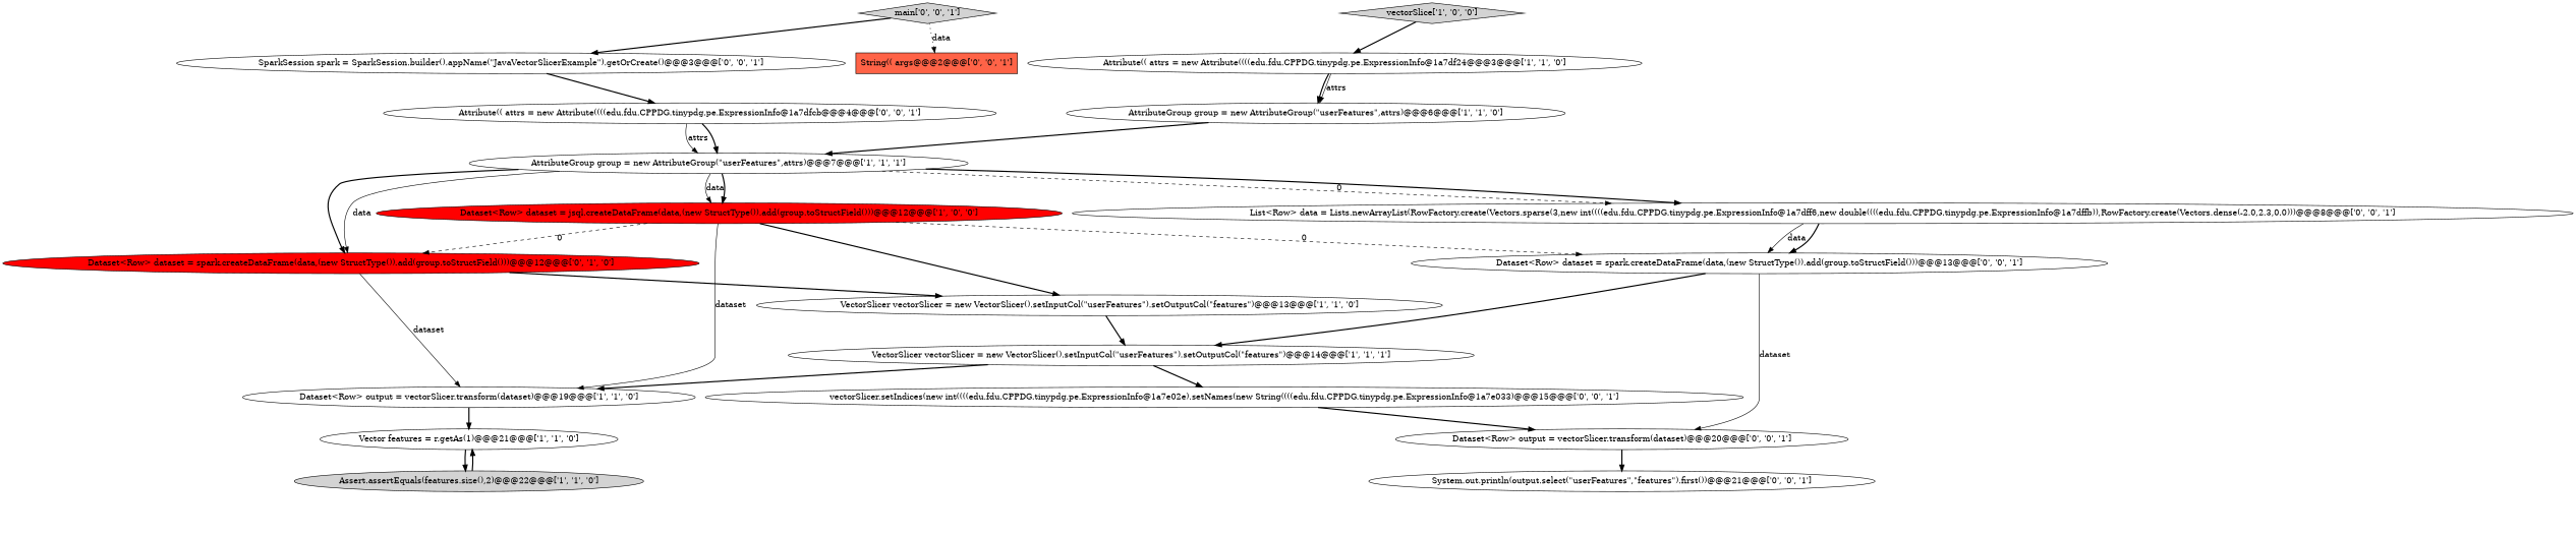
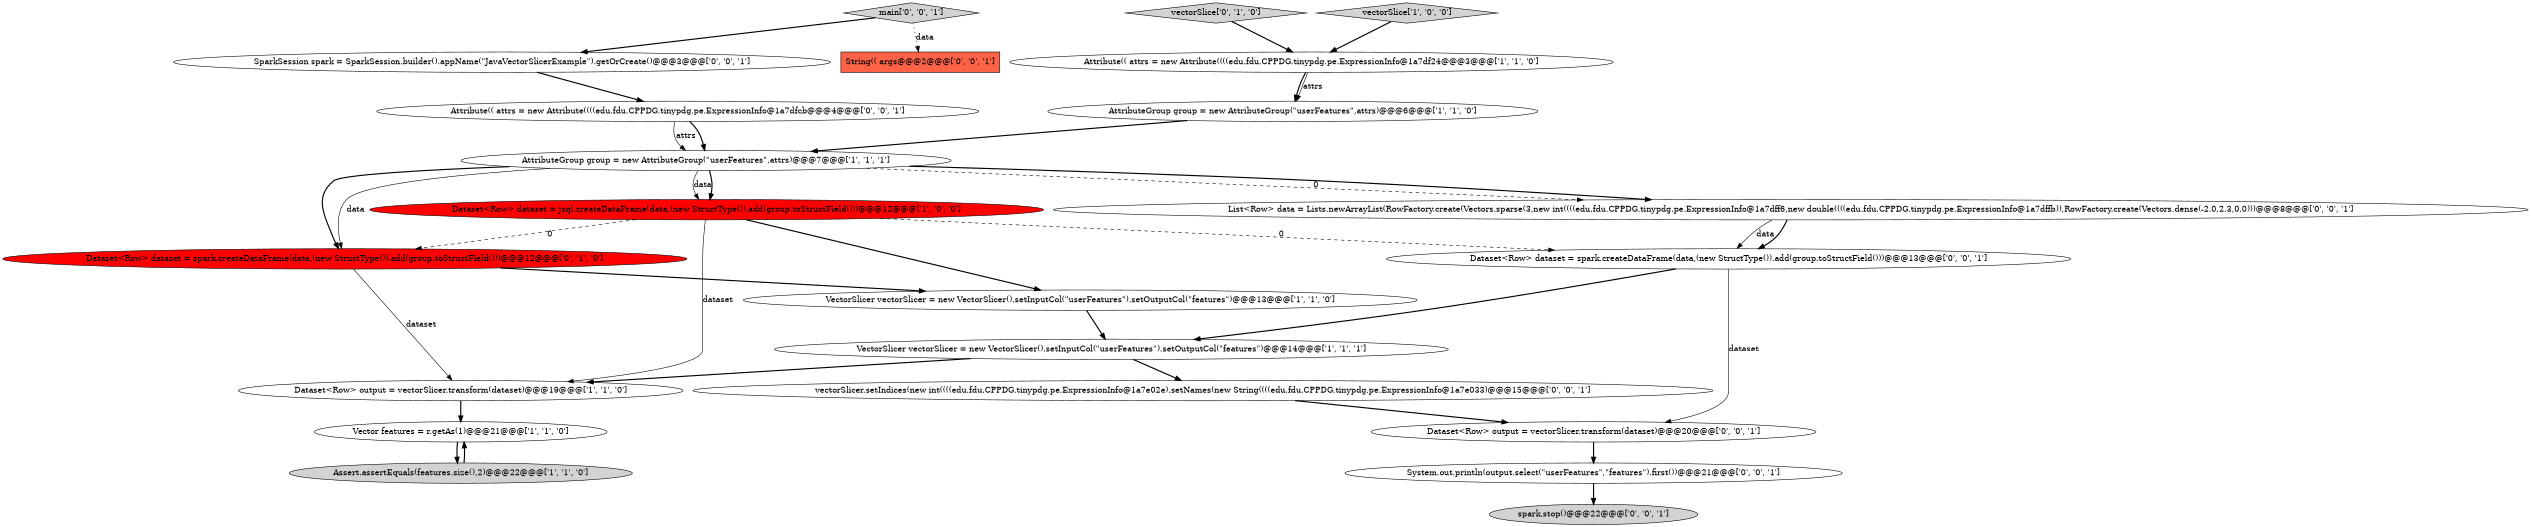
  digraph {
    node [fillcolor=white shape=ellipse style=filled]
    edge [style=bold]
    n1 [label="Vector features = r.getAs(1)@@@21@@@['1', '1', '0']"]
    n2 [fillcolor=lightgray label="Assert.assertEquals(features.size(),2)@@@22@@@['1', '1', '0']"]
    n3 [label="SparkSession spark = SparkSession.builder().appName(\"JavaVectorSlicerExample\").getOrCreate()@@@3@@@['0', '0', '1']"]
    n4 [label="Attribute(( attrs = new Attribute((((edu.fdu.CPPDG.tinypdg.pe.ExpressionInfo@1a7dfcb@@@4@@@['0', '0', '1']"]
    n5 [label="AttributeGroup group = new AttributeGroup(\"userFeatures\",attrs)@@@7@@@['1', '1', '1']"]
    n6 [label="vectorSlicer.setIndices(new int((((edu.fdu.CPPDG.tinypdg.pe.ExpressionInfo@1a7e02e).setNames(new String((((edu.fdu.CPPDG.tinypdg.pe.ExpressionInfo@1a7e033)@@@15@@@['0', '0', '1']"]
    n7 [label="Dataset<Row> output = vectorSlicer.transform(dataset)@@@20@@@['0', '0', '1']"]
    n8 [label="System.out.println(output.select(\"userFeatures\",\"features\").first())@@@21@@@['0', '0', '1']"]
    n9 [label="AttributeGroup group = new AttributeGroup(\"userFeatures\",attrs)@@@6@@@['1', '1', '0']"]
    n10 [label="List<Row> data = Lists.newArrayList(RowFactory.create(Vectors.sparse(3,new int((((edu.fdu.CPPDG.tinypdg.pe.ExpressionInfo@1a7dff6,new double((((edu.fdu.CPPDG.tinypdg.pe.ExpressionInfo@1a7dffb)),RowFactory.create(Vectors.dense(-2.0,2.3,0.0)))@@@8@@@['0', '0', '1']"]
    n11 [fillcolor=red label="Dataset<Row> dataset = spark.createDataFrame(data,(new StructType()).add(group.toStructField()))@@@12@@@['0', '1', '0']"]
    n12 [fillcolor=red label="Dataset<Row> dataset = jsql.createDataFrame(data,(new StructType()).add(group.toStructField()))@@@12@@@['1', '0', '0']"]
+   n13 [fillcolor=lightgray label="vectorSlice['0', '1', '0']" shape=diamond]
    n14 [label="Attribute(( attrs = new Attribute((((edu.fdu.CPPDG.tinypdg.pe.ExpressionInfo@1a7df24@@@3@@@['1', '1', '0']"]
    n15 [label="Dataset<Row> output = vectorSlicer.transform(dataset)@@@19@@@['1', '1', '0']"]
    n16 [fillcolor=tomato label="String(( args@@@2@@@['0', '0', '1']" shape=box]
    n17 [label="VectorSlicer vectorSlicer = new VectorSlicer().setInputCol(\"userFeatures\").setOutputCol(\"features\")@@@13@@@['1', '1', '0']"]
    n18 [label="VectorSlicer vectorSlicer = new VectorSlicer().setInputCol(\"userFeatures\").setOutputCol(\"features\")@@@14@@@['1', '1', '1']"]
    n19 [label="Dataset<Row> dataset = spark.createDataFrame(data,(new StructType()).add(group.toStructField()))@@@13@@@['0', '0', '1']"]
+   n20 [fillcolor=lightgray label="spark.stop()@@@22@@@['0', '0', '1']"]
    n21 [fillcolor=lightgray label="main['0', '0', '1']" shape=diamond]
    n22 [fillcolor=lightgray label="vectorSlice['1', '0', '0']" shape=diamond]
    n1 -> n2
    n2 -> n1
    n3 -> n4
    n4 -> n5
    n4 -> n5 [label=attrs style=solid]
    n5 -> n10 [label=0 style=dashed]
    n5 -> n10
    n5 -> n11
    n5 -> n11 [label=data style=solid]
    n5 -> n12 [label=data style=solid]
    n5 -> n12
    n6 -> n7
    n7 -> n8
+   n8 -> n20
    n9 -> n5
    n10 -> n19 [label=data style=solid]
    n10 -> n19
    n11 -> n15 [label=dataset style=solid]
    n11 -> n17
    n12 -> n11 [label=0 style=dashed]
    n12 -> n15 [label=dataset style=solid]
    n12 -> n17
    n12 -> n19 [label=0 style=dashed]
+   n13 -> n14
    n14 -> n9
    n14 -> n9 [label=attrs style=solid]
    n15 -> n1
    n17 -> n18
    n18 -> n6
    n18 -> n15
    n19 -> n7 [label=dataset style=solid]
    n19 -> n18
    n21 -> n3
    n21 -> n16 [label=data style=dotted]
    n22 -> n14
  }
